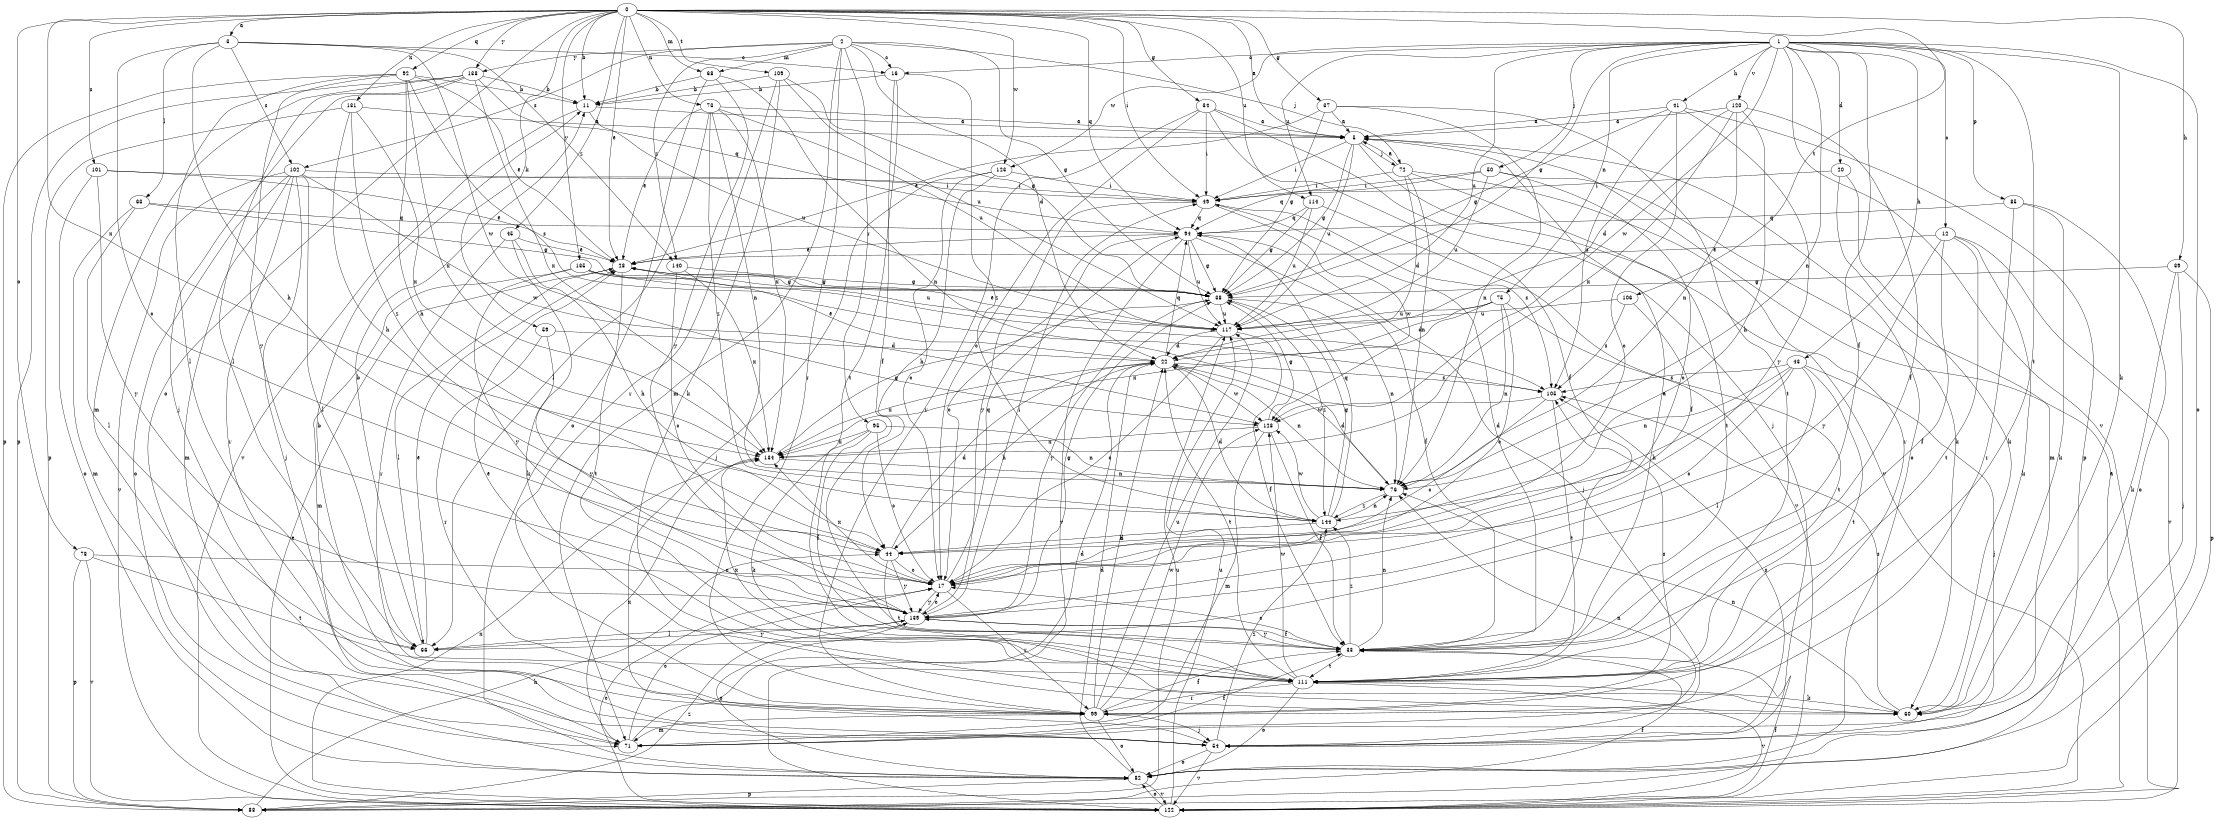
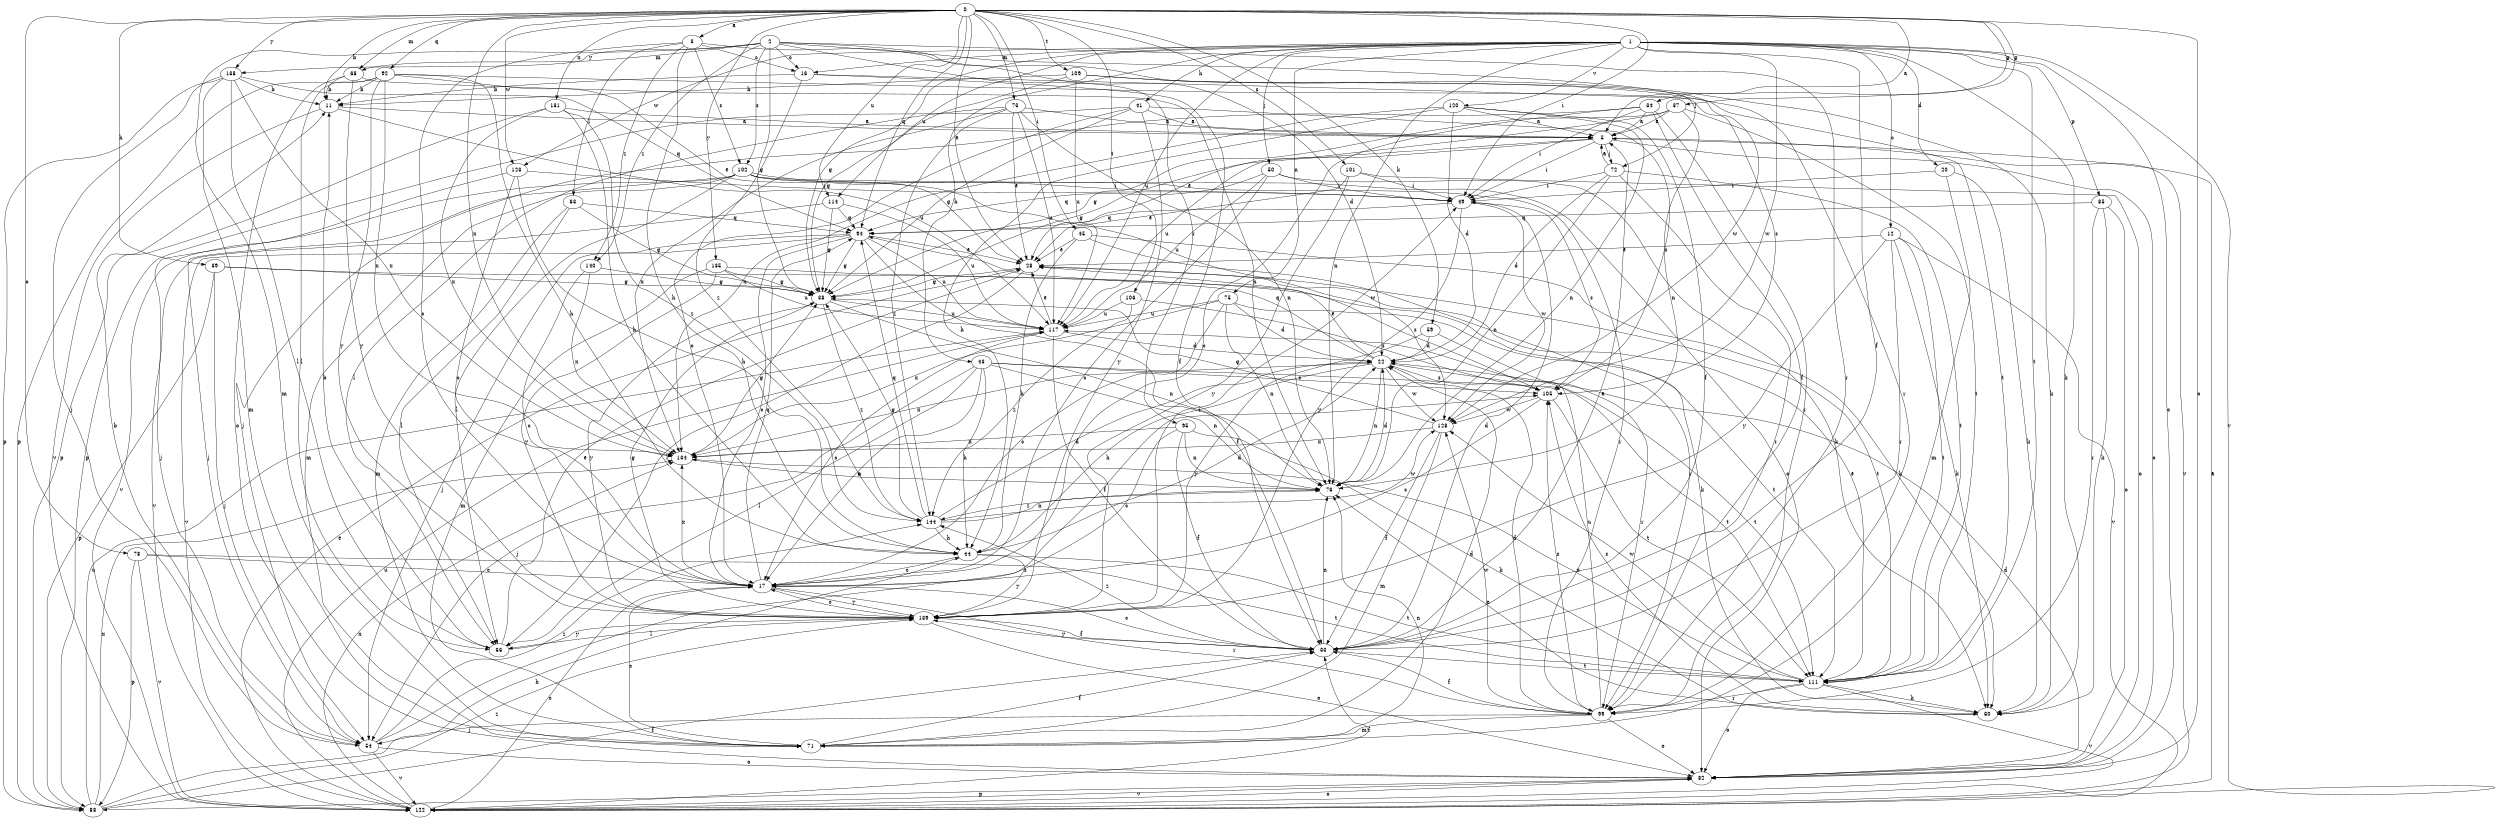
  strict digraph {
    0
    3
    5
    11
    28
    34
    37
    39
    45
    49
    59
    68
    73
    78
    82
    92
    94
    101
    106
    109
    114
    123
    131
    134
    135
    138
    16
    128
    102
    140
    17
    44
    63
    38
    117
    122
    n37 [label=72]
    111
    66
    33
    99
    54
    76
    60
    88
    139
    105
    22
    144
    71
    1
    12
    20
    41
    43
    50
    75
    85
    120
    2
    95
    0 -> 3 [label=a]
    0 -> 5 [label=a]
    0 -> 11 [label=b]
    0 -> 28 [label=e]
    0 -> 34 [label=g]
    0 -> 37 [label=g]
    0 -> 39 [label=h]
    0 -> 45 [label=i]
    0 -> 49 [label=i]
    0 -> 59 [label=k]
    0 -> 68 [label=m]
    0 -> 73 [label=n]
    0 -> 78 [label=o]
    0 -> 82 [label=o]
    0 -> 92 [label=q]
    0 -> 94 [label=q]
    0 -> 101 [label=s]
    0 -> 106 [label=t]
    0 -> 109 [label=t]
    0 -> 114 [label=u]
    0 -> 123 [label=w]
    0 -> 131 [label=x]
    0 -> 134 [label=x]
    0 -> 135 [label=y]
    0 -> 138 [label=y]
    3 -> 16 [label=c]
    3 -> 128 [label=w]
    3 -> 102 [label=s]
    3 -> 140 [label=z]
    3 -> 17 [label=c]
    3 -> 44 [label=h]
    3 -> 63 [label=l]
    5 -> 49 [label=i]
    5 -> 82 [label=o]
    5 -> 38 [label=g]
    5 -> 117 [label=u]
    5 -> 122 [label=v]
    5 -> n37 [label=j]
    11 -> 5 [label=a]
    11 -> 117 [label=u]
    11 -> 122 [label=v]
    28 -> 38 [label=g]
    28 -> 111 [label=t]
    28 -> 66 [label=l]
    34 -> 5 [label=a]
    34 -> 49 [label=i]
    34 -> 17 [label=c]
    34 -> 33 [label=f]
    34 -> 99 [label=r]
    34 -> 54 [label=j]
    37 -> 5 [label=a]
    37 -> 28 [label=e]
    37 -> 38 [label=g]
    37 -> 111 [label=t]
    37 -> 76 [label=n]
    39 -> 38 [label=g]
    39 -> 54 [label=j]
    39 -> 60 [label=k]
    39 -> 88 [label=p]
    45 -> 28 [label=e]
    45 -> 44 [label=h]
    45 -> 99 [label=r]
    45 -> 60 [label=k]
    49 -> 94 [label=q]
    49 -> 128 [label=w]
    49 -> 139 [label=y]
    49 -> 105 [label=s]
    59 -> 99 [label=r]
    59 -> 139 [label=y]
    59 -> 22 [label=d]
    68 -> 11 [label=b]
    68 -> 82 [label=o]
    68 -> 76 [label=n]
    68 -> 139 [label=y]
    73 -> 5 [label=a]
    73 -> 28 [label=e]
    73 -> 134 [label=x]
    73 -> 117 [label=u]
    73 -> 66 [label=l]
    73 -> 76 [label=n]
    73 -> 144 [label=z]
    78 -> 17 [label=c]
    78 -> 122 [label=v]
    78 -> 111 [label=t]
    78 -> 88 [label=p]
    82 -> 122 [label=v]
    82 -> 88 [label=p]
    82 -> 22 [label=d]
    92 -> 11 [label=b]
    92 -> 28 [label=e]
    92 -> 134 [label=x]
    92 -> 44 [label=h]
    92 -> 66 [label=l]
    92 -> 88 [label=p]
    92 -> 139 [label=y]
    92 -> 105 [label=s]
    94 -> 28 [label=e]
    94 -> 17 [label=c]
    94 -> 38 [label=g]
    94 -> 117 [label=u]
    94 -> 122 [label=v]
    94 -> 33 [label=f]
    94 -> 54 [label=j]
    101 -> 28 [label=e]
    101 -> 49 [label=i]
    101 -> 82 [label=o]
    101 -> 139 [label=y]
    106 -> 117 [label=u]
    106 -> 105 [label=s]
-   106 -> 144 [label=f]
+   106 -> 144 [label=z]
    109 -> 11 [label=b]
    109 -> 38 [label=g]
    109 -> 117 [label=u]
    109 -> 99 [label=r]
    109 -> 60 [label=k]
    114 -> 94 [label=q]
    114 -> 38 [label=g]
    114 -> 117 [label=u]
    114 -> 122 [label=v]
    123 -> 49 [label=i]
    123 -> 17 [label=c]
    123 -> 44 [label=h]
    123 -> 54 [label=j]
    131 -> 5 [label=a]
    131 -> 134 [label=x]
    131 -> 44 [label=h]
    131 -> 88 [label=p]
    131 -> 144 [label=z]
    134 -> 38 [label=g]
    134 -> 76 [label=n]
    135 -> 38 [label=g]
    135 -> 117 [label=u]
    135 -> 139 [label=y]
    135 -> 105 [label=s]
    135 -> 71 [label=m]
    138 -> 11 [label=b]
    138 -> 94 [label=q]
    138 -> 134 [label=x]
    138 -> 66 [label=l]
    138 -> 54 [label=j]
    138 -> 88 [label=p]
    138 -> 71 [label=m]
    16 -> 11 [label=b]
    16 -> 111 [label=t]
    16 -> 33 [label=f]
    16 -> 144 [label=z]
    128 -> 134 [label=x]
    128 -> 38 [label=g]
    128 -> 33 [label=f]
    128 -> 71 [label=m]
    102 -> 49 [label=i]
    102 -> 82 [label=o]
    102 -> 128 [label=w]
    102 -> 122 [label=v]
    102 -> 66 [label=l]
    102 -> 99 [label=r]
    102 -> 54 [label=j]
    102 -> 71 [label=m]
    140 -> 134 [label=x]
    140 -> 17 [label=c]
    140 -> 38 [label=g]
    17 -> 94 [label=q]
    17 -> 134 [label=x]
    17 -> 99 [label=r]
    17 -> 139 [label=y]
    44 -> 17 [label=c]
    44 -> 111 [label=t]
    44 -> 139 [label=y]
    44 -> 22 [label=d]
    63 -> 94 [label=q]
    63 -> 38 [label=g]
    63 -> 66 [label=l]
    63 -> 71 [label=m]
    38 -> 117 [label=u]
    38 -> 76 [label=n]
    38 -> 139 [label=y]
    38 -> 144 [label=z]
    117 -> 28 [label=e]
    117 -> 17 [label=c]
    117 -> 33 [label=f]
    117 -> 22 [label=d]
    122 -> 5 [label=a]
    122 -> 28 [label=e]
    122 -> 82 [label=o]
    122 -> 134 [label=x]
    122 -> 17 [label=c]
    122 -> 117 [label=u]
    122 -> 33 [label=f]
    n37 -> 5 [label=a]
    n37 -> 49 [label=i]
    n37 -> 111 [label=t]
    n37 -> 99 [label=r]
    n37 -> 76 [label=n]
    n37 -> 22 [label=d]
    111 -> 28 [label=e]
    111 -> 82 [label=o]
    111 -> 134 [label=x]
    111 -> 128 [label=w]
    111 -> 122 [label=v]
    111 -> 99 [label=r]
    111 -> 60 [label=k]
    66 -> 11 [label=b]
    66 -> 28 [label=e]
    66 -> 139 [label=y]
    33 -> 5 [label=a]
    33 -> 49 [label=d]
    33 -> 17 [label=c]
    33 -> 111 [label=t]
    33 -> 76 [label=n]
    33 -> 139 [label=y]
    33 -> 144 [label=z]
    99 -> 82 [label=o]
    99 -> 128 [label=w]
    99 -> 117 [label=u]
    99 -> 33 [label=f]
    99 -> 54 [label=j]
    99 -> 105 [label=s]
    99 -> 22 [label=d]
    99 -> 71 [label=m]
    54 -> 11 [label=b]
    54 -> 82 [label=o]
    54 -> 122 [label=v]
    54 -> 105 [label=s]
    54 -> 144 [label=z]
    76 -> 22 [label=d]
    76 -> 144 [label=z]
    60 -> 76 [label=n]
    60 -> 105 [label=s]
    88 -> 44 [label=h]
    88 -> 117 [label=u]
    88 -> 33 [label=f]
    88 -> 139 [label=z]
    139 -> 49 [label=i]
    139 -> 82 [label=o]
    139 -> 17 [label=c]
    139 -> 38 [label=g]
    139 -> 66 [label=l]
    139 -> 33 [label=f]
    105 -> 128 [label=w]
    105 -> 17 [label=c]
    105 -> 111 [label=t]
    22 -> 28 [label=e]
    22 -> 94 [label=q]
    22 -> 134 [label=x]
    22 -> 128 [label=w]
    22 -> 44 [label=h]
-   111 -> 22 [label=t]
+   22 -> 111 [label=t]
    22 -> 76 [label=n]
    22 -> 105 [label=s]
    144 -> 94 [label=q]
    144 -> 128 [label=w]
    144 -> 44 [label=h]
    144 -> 38 [label=g]
    144 -> 76 [label=n]
    144 -> 22 [label=d]
-   71 -> 134 [label=x]
+   88 -> 134 [label=x]
    71 -> 17 [label=c]
    71 -> 33 [label=f]
    71 -> 76 [label=n]
    71 -> 22 [label=d]
    1 -> 82 [label=o]
    1 -> 114 [label=u]
    1 -> 123 [label=w]
    1 -> 16 [label=c]
    1 -> 128 [label=w]
    1 -> 38 [label=g]
    1 -> 117 [label=u]
    1 -> 122 [label=v]
    1 -> 111 [label=t]
    1 -> 33 [label=f]
    1 -> 76 [label=n]
    1 -> 60 [label=k]
    1 -> 12 [label=c]
    1 -> 20 [label=d]
    1 -> 41 [label=h]
    1 -> 43 [label=h]
    1 -> 50 [label=j]
    1 -> 75 [label=n]
    1 -> 85 [label=p]
    1 -> 120 [label=v]
    12 -> 28 [label=e]
    12 -> 122 [label=v]
    12 -> 111 [label=t]
-   12 -> 33 [label=f]
+   12 -> 33 [label=r]
    12 -> 60 [label=k]
    12 -> 139 [label=y]
    20 -> 49 [label=i]
    20 -> 60 [label=k]
    20 -> 71 [label=m]
    41 -> 5 [label=a]
    41 -> 17 [label=c]
    41 -> 38 [label=g]
    41 -> 88 [label=p]
    41 -> 139 [label=y]
    41 -> 105 [label=s]
    43 -> 17 [label=c]
    43 -> 44 [label=h]
    43 -> 111 [label=t]
    43 -> 66 [label=l]
    43 -> 54 [label=j]
    43 -> 76 [label=n]
    43 -> 105 [label=s]
    50 -> 49 [label=i]
    50 -> 94 [label=q]
    50 -> 17 [label=c]
    50 -> 117 [label=u]
    50 -> 60 [label=k]
    75 -> 134 [label=x]
    75 -> 17 [label=c]
    75 -> 117 [label=u]
    75 -> 111 [label=t]
    75 -> 76 [label=n]
    75 -> 22 [label=d]
    85 -> 82 [label=o]
    85 -> 94 [label=q]
    85 -> 99 [label=r]
    85 -> 60 [label=k]
    120 -> 5 [label=a]
    120 -> 134 [label=x]
    120 -> 44 [label=h]
    120 -> 33 [label=f]
    120 -> 76 [label=n]
    120 -> 22 [label=d]
    2 -> 68 [label=m]
    2 -> 138 [label=y]
    2 -> 16 [label=c]
    2 -> 102 [label=s]
    2 -> 140 [label=z]
    2 -> 38 [label=g]
    2 -> n37 [label=j]
    2 -> 99 [label=r]
    2 -> 22 [label=d]
    2 -> 71 [label=m]
    2 -> 95 [label=r]
    95 -> 134 [label=x]
    95 -> 17 [label=c]
    95 -> 33 [label=f]
    95 -> 76 [label=n]
    95 -> 60 [label=k]
  }
